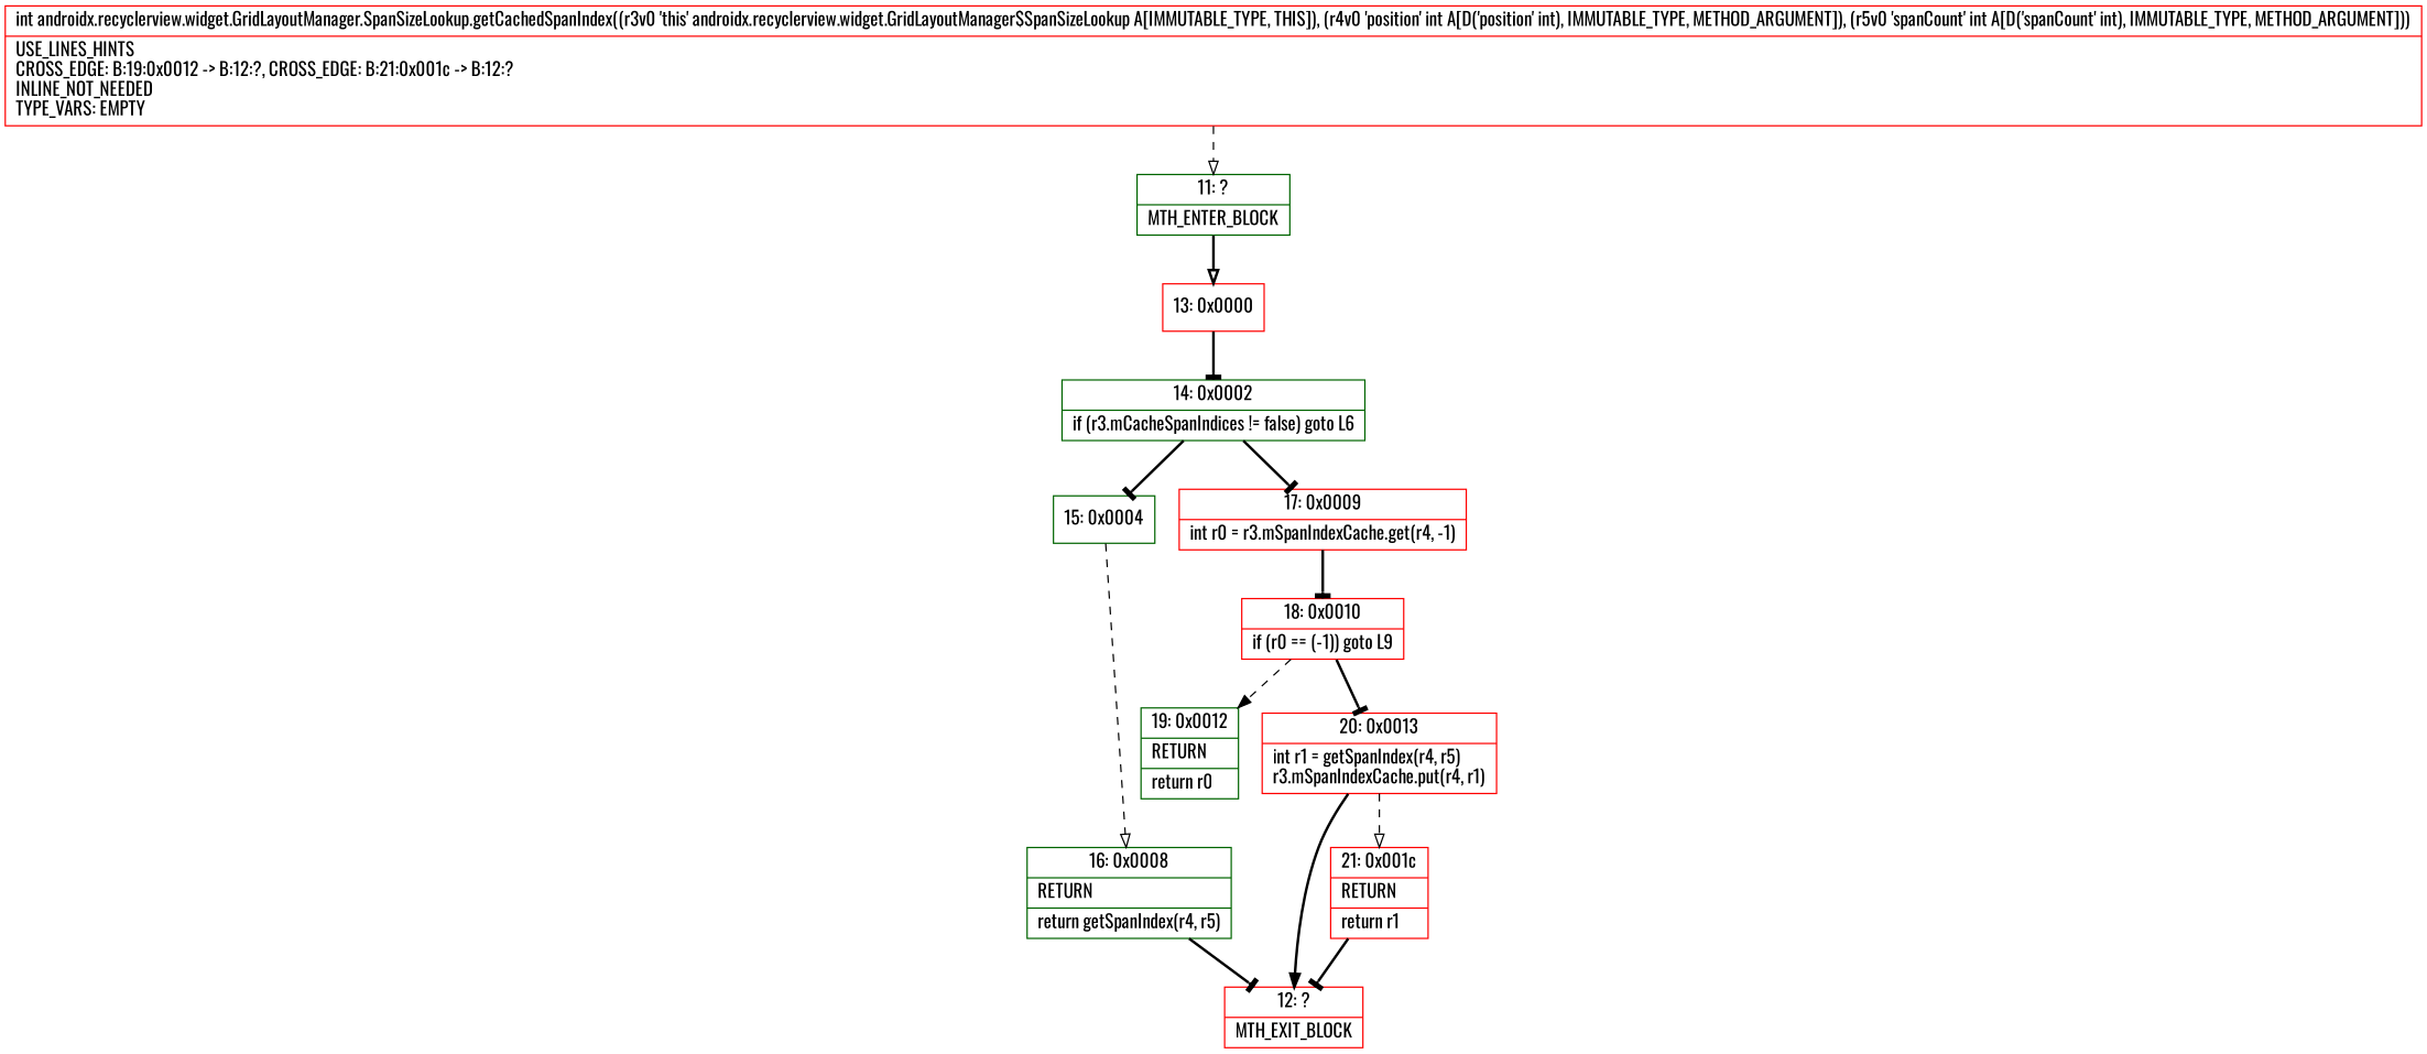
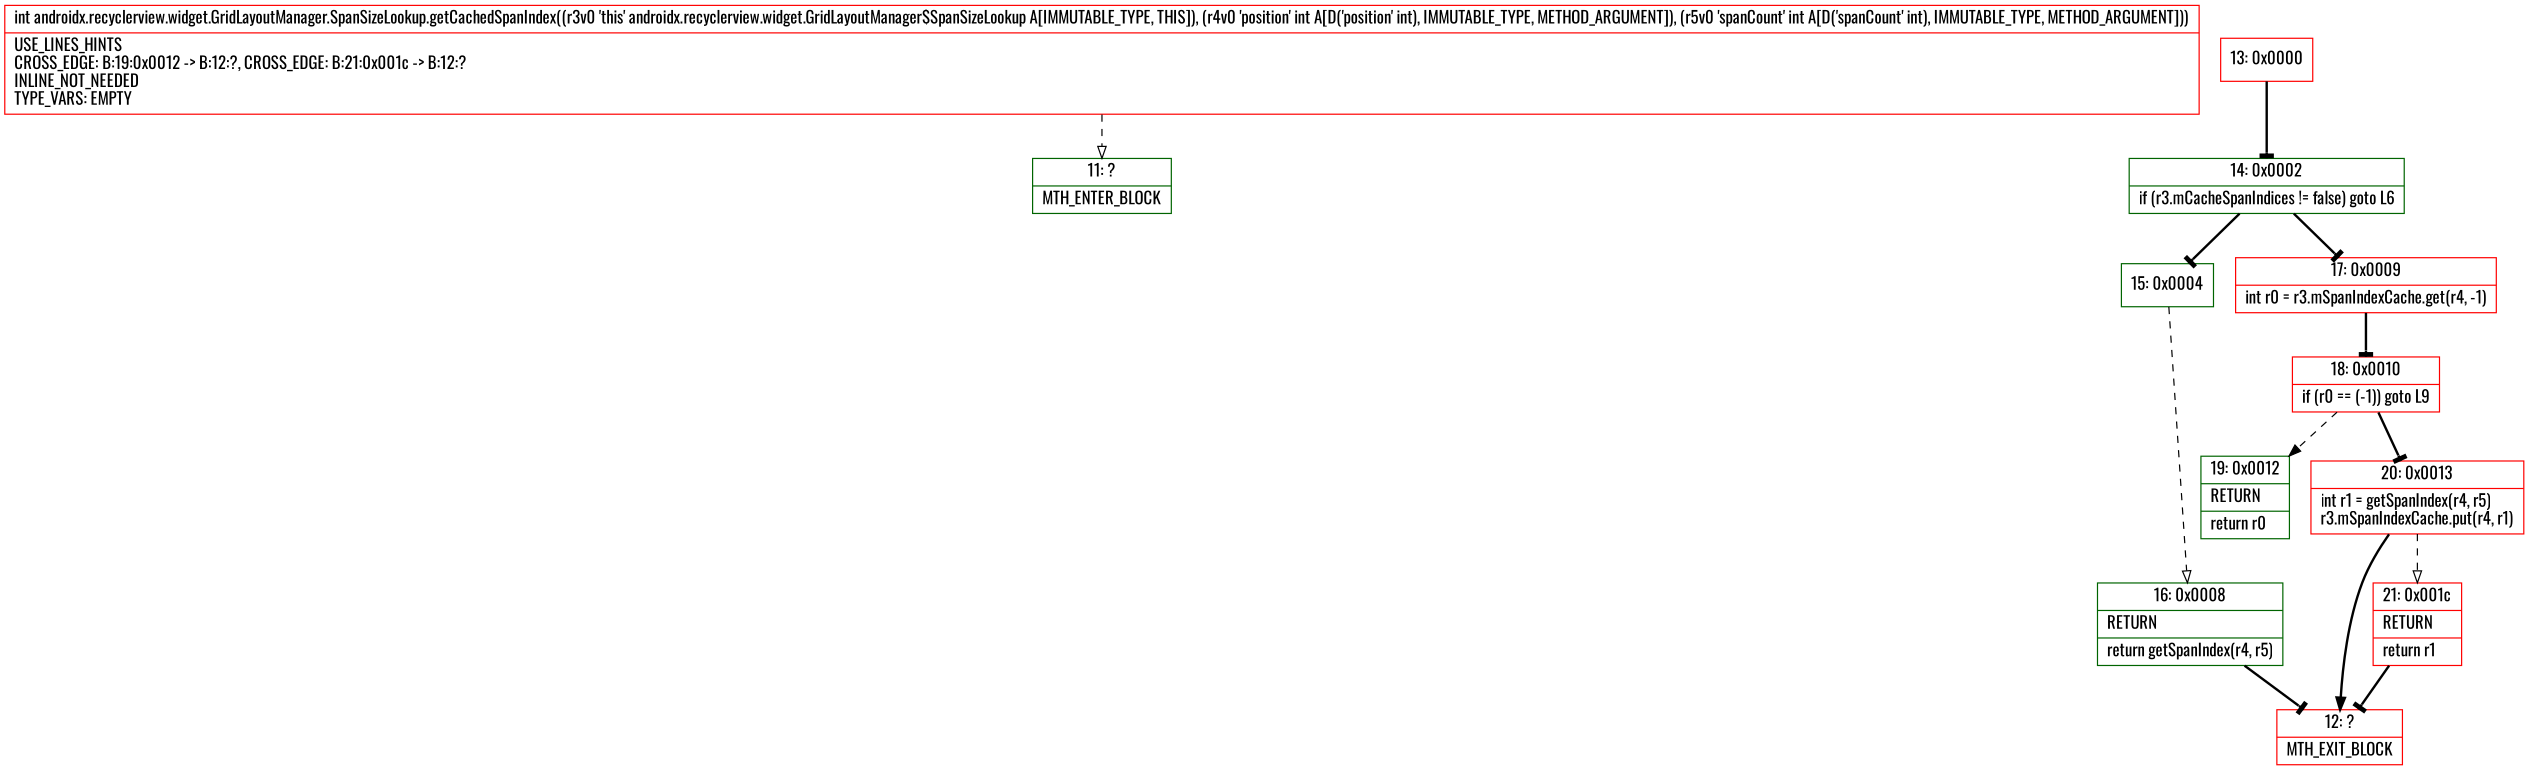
  digraph {
    fontname=Oswald
    node [color=red fontname=Oswald shape=record]
    edge [arrowhead=tee fontname=Oswald style=bold]
    n1 [color=darkgreen label="{11\:\ ?|MTH_ENTER_BLOCK\l}"]
    n2 [label="{13\:\ 0x0000}"]
    n3 [color=darkgreen label="{14\:\ 0x0002|if (r3.mCacheSpanIndices != false) goto L6\l}"]
    n4 [color=darkgreen label="{15\:\ 0x0004}"]
    n5 [label="{17\:\ 0x0009|int r0 = r3.mSpanIndexCache.get(r4, \-1)\l}"]
    n6 [color=darkgreen label="{16\:\ 0x0008|RETURN\l|return getSpanIndex(r4, r5)\l}"]
    n7 [label="{18\:\ 0x0010|if (r0 == (\-1)) goto L9\l}"]
    n8 [label="{12\:\ ?|MTH_EXIT_BLOCK\l}"]
    n9 [color=darkgreen label="{19\:\ 0x0012|RETURN\l|return r0\l}"]
    n10 [label="{20\:\ 0x0013|int r1 = getSpanIndex(r4, r5)\lr3.mSpanIndexCache.put(r4, r1)\l}"]
    n11 [label="{21\:\ 0x001c|RETURN\l|return r1\l}"]
    n12 [label="{int androidx.recyclerview.widget.GridLayoutManager.SpanSizeLookup.getCachedSpanIndex((r3v0 'this' androidx.recyclerview.widget.GridLayoutManager$SpanSizeLookup A[IMMUTABLE_TYPE, THIS]), (r4v0 'position' int A[D('position' int), IMMUTABLE_TYPE, METHOD_ARGUMENT]), (r5v0 'spanCount' int A[D('spanCount' int), IMMUTABLE_TYPE, METHOD_ARGUMENT]))  | USE_LINES_HINTS\lCROSS_EDGE: B:19:0x0012 \-\> B:12:?, CROSS_EDGE: B:21:0x001c \-\> B:12:?\lINLINE_NOT_NEEDED\lTYPE_VARS: EMPTY\l}"]
-   n1 -> n2 [arrowhead=onormal]
    n2 -> n3
    n3 -> n4
    n3 -> n5
    n4 -> n6 [arrowhead=onormal style=dashed]
    n5 -> n7
    n6 -> n8
    n7 -> n9 [arrowhead=normal style=dashed]
    n7 -> n10
    n10 -> n8 [arrowhead=normal]
    n10 -> n11 [arrowhead=onormal style=dashed]
    n11 -> n8
    n12 -> n1 [arrowhead=onormal style=dashed]
  }
